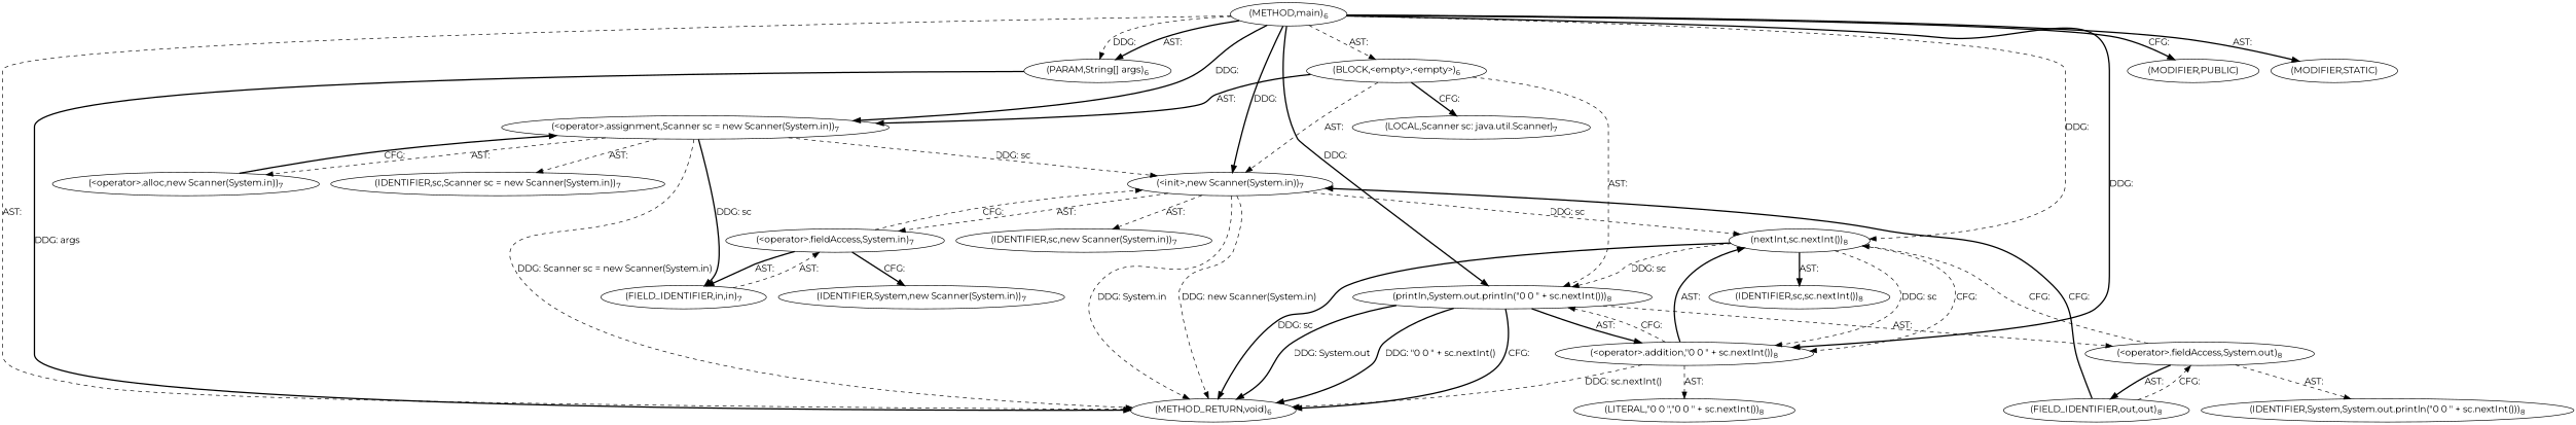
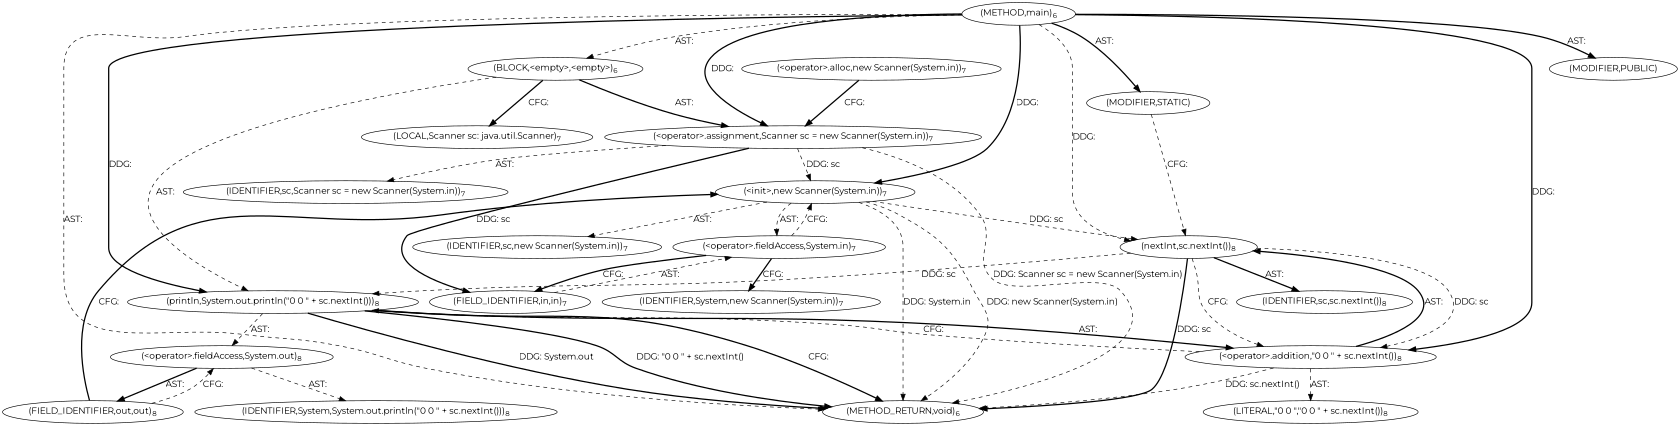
  digraph {
    fontname=Montserrat
    node [fontname=Montserrat]
    edge [fontname=Montserrat style=dashed]
    n1 [label=<(METHOD,main)<SUB>6</SUB>>]
-   n2 [label=<(PARAM,String[] args)<SUB>6</SUB>>]
    n3 [label=<(BLOCK,&lt;empty&gt;,&lt;empty&gt;)<SUB>6</SUB>>]
    n4 [label=<(&lt;operator&gt;.assignment,Scanner sc = new Scanner(System.in))<SUB>7</SUB>>]
    n5 [label=<(&lt;init&gt;,new Scanner(System.in))<SUB>7</SUB>>]
    n6 [label=<(println,System.out.println(&quot;0 0 &quot; + sc.nextInt()))<SUB>8</SUB>>]
    n7 [label=<(&lt;operator&gt;.addition,&quot;0 0 &quot; + sc.nextInt())<SUB>8</SUB>>]
    n8 [label=<(nextInt,sc.nextInt())<SUB>8</SUB>>]
    n9 [label=<(MODIFIER,PUBLIC)>]
    n10 [label=<(MODIFIER,STATIC)>]
    n11 [label=<(METHOD_RETURN,void)<SUB>6</SUB>>]
    n12 [label=<(LOCAL,Scanner sc: java.util.Scanner)<SUB>7</SUB>>]
    n13 [label=<(&lt;operator&gt;.alloc,new Scanner(System.in))<SUB>7</SUB>>]
    n14 [label=<(IDENTIFIER,sc,Scanner sc = new Scanner(System.in))<SUB>7</SUB>>]
    n15 [label=<(FIELD_IDENTIFIER,in,in)<SUB>7</SUB>>]
    n16 [label=<(IDENTIFIER,sc,new Scanner(System.in))<SUB>7</SUB>>]
    n17 [label=<(&lt;operator&gt;.fieldAccess,System.in)<SUB>7</SUB>>]
    n18 [label=<(&lt;operator&gt;.fieldAccess,System.out)<SUB>8</SUB>>]
    n19 [label=<(LITERAL,&quot;0 0 &quot;,&quot;0 0 &quot; + sc.nextInt())<SUB>8</SUB>>]
    n20 [label=<(IDENTIFIER,sc,sc.nextInt())<SUB>8</SUB>>]
    n21 [label=<(IDENTIFIER,System,new Scanner(System.in))<SUB>7</SUB>>]
    n22 [label=<(FIELD_IDENTIFIER,out,out)<SUB>8</SUB>>]
    n23 [label=<(IDENTIFIER,System,System.out.println(&quot;0 0 &quot; + sc.nextInt()))<SUB>8</SUB>>]
-   n1 -> n2 [label="AST: " style=bold]
-   n1 -> n2 [label="DDG: "]
    n1 -> n3 [label="AST: "]
    n1 -> n4 [label="DDG: " style=bold]
    n1 -> n5 [label="DDG: " style=bold]
    n1 -> n6 [label="DDG: " style=bold]
    n1 -> n7 [label="DDG: " style=bold]
    n1 -> n8 [label="DDG: "]
-   n1 -> n9 [label="CFG: " style=bold]
+   n1 -> n9 [label="AST: " style=bold]
    n1 -> n10 [label="AST: " style=bold]
    n1 -> n11 [label="AST: "]
-   n2 -> n11 [label="DDG: args" style=bold]
    n3 -> n4 [label="AST: " style=bold]
-   n3 -> n5 [label="AST: "]
    n3 -> n6 [label="AST: "]
    n3 -> n12 [label="CFG: " style=bold]
    n4 -> n5 [label="DDG: sc"]
    n4 -> n11 [label="DDG: Scanner sc = new Scanner(System.in)"]
-   n4 -> n13 [label="AST: "]
    n4 -> n14 [label="AST: "]
    n4 -> n15 [label="DDG: sc" style=bold]
    n5 -> n8 [label="DDG: sc"]
    n5 -> n11 [label="DDG: System.in"]
    n5 -> n11 [label="DDG: new Scanner(System.in)"]
    n5 -> n16 [label="AST: "]
    n5 -> n17 [label="AST: "]
    n6 -> n7 [label="AST: " style=bold]
    n6 -> n11 [label="CFG: " style=bold]
    n6 -> n11 [label="DDG: System.out" style=bold]
    n6 -> n11 [label="DDG: &quot;0 0 &quot; + sc.nextInt()" style=bold]
    n6 -> n18 [label="AST: "]
    n7 -> n6 [label="CFG: "]
    n7 -> n8 [label="AST: " style=bold]
    n7 -> n11 [label="DDG: sc.nextInt()"]
    n7 -> n19 [label="AST: "]
    n8 -> n6 [label="DDG: sc"]
    n8 -> n7 [label="CFG: "]
    n8 -> n7 [label="DDG: sc"]
    n8 -> n11 [label="DDG: sc" style=bold]
    n8 -> n20 [label="AST: " style=bold]
    n13 -> n4 [label="CFG: " style=bold]
    n15 -> n17 [label="AST: "]
    n17 -> n5 [label="CFG: "]
-   n17 -> n15 [label="AST: " style=bold]
+   n17 -> n15 [label="CFG: " style=bold]
    n17 -> n21 [label="CFG: " style=bold]
-   n18 -> n8 [label="CFG: "]
+   n10 -> n8 [label="CFG: "]
    n18 -> n22 [label="AST: " style=bold]
    n18 -> n23 [label="AST: "]
    n22 -> n5 [label="CFG: " style=bold]
    n22 -> n18 [label="CFG: "]
  }
